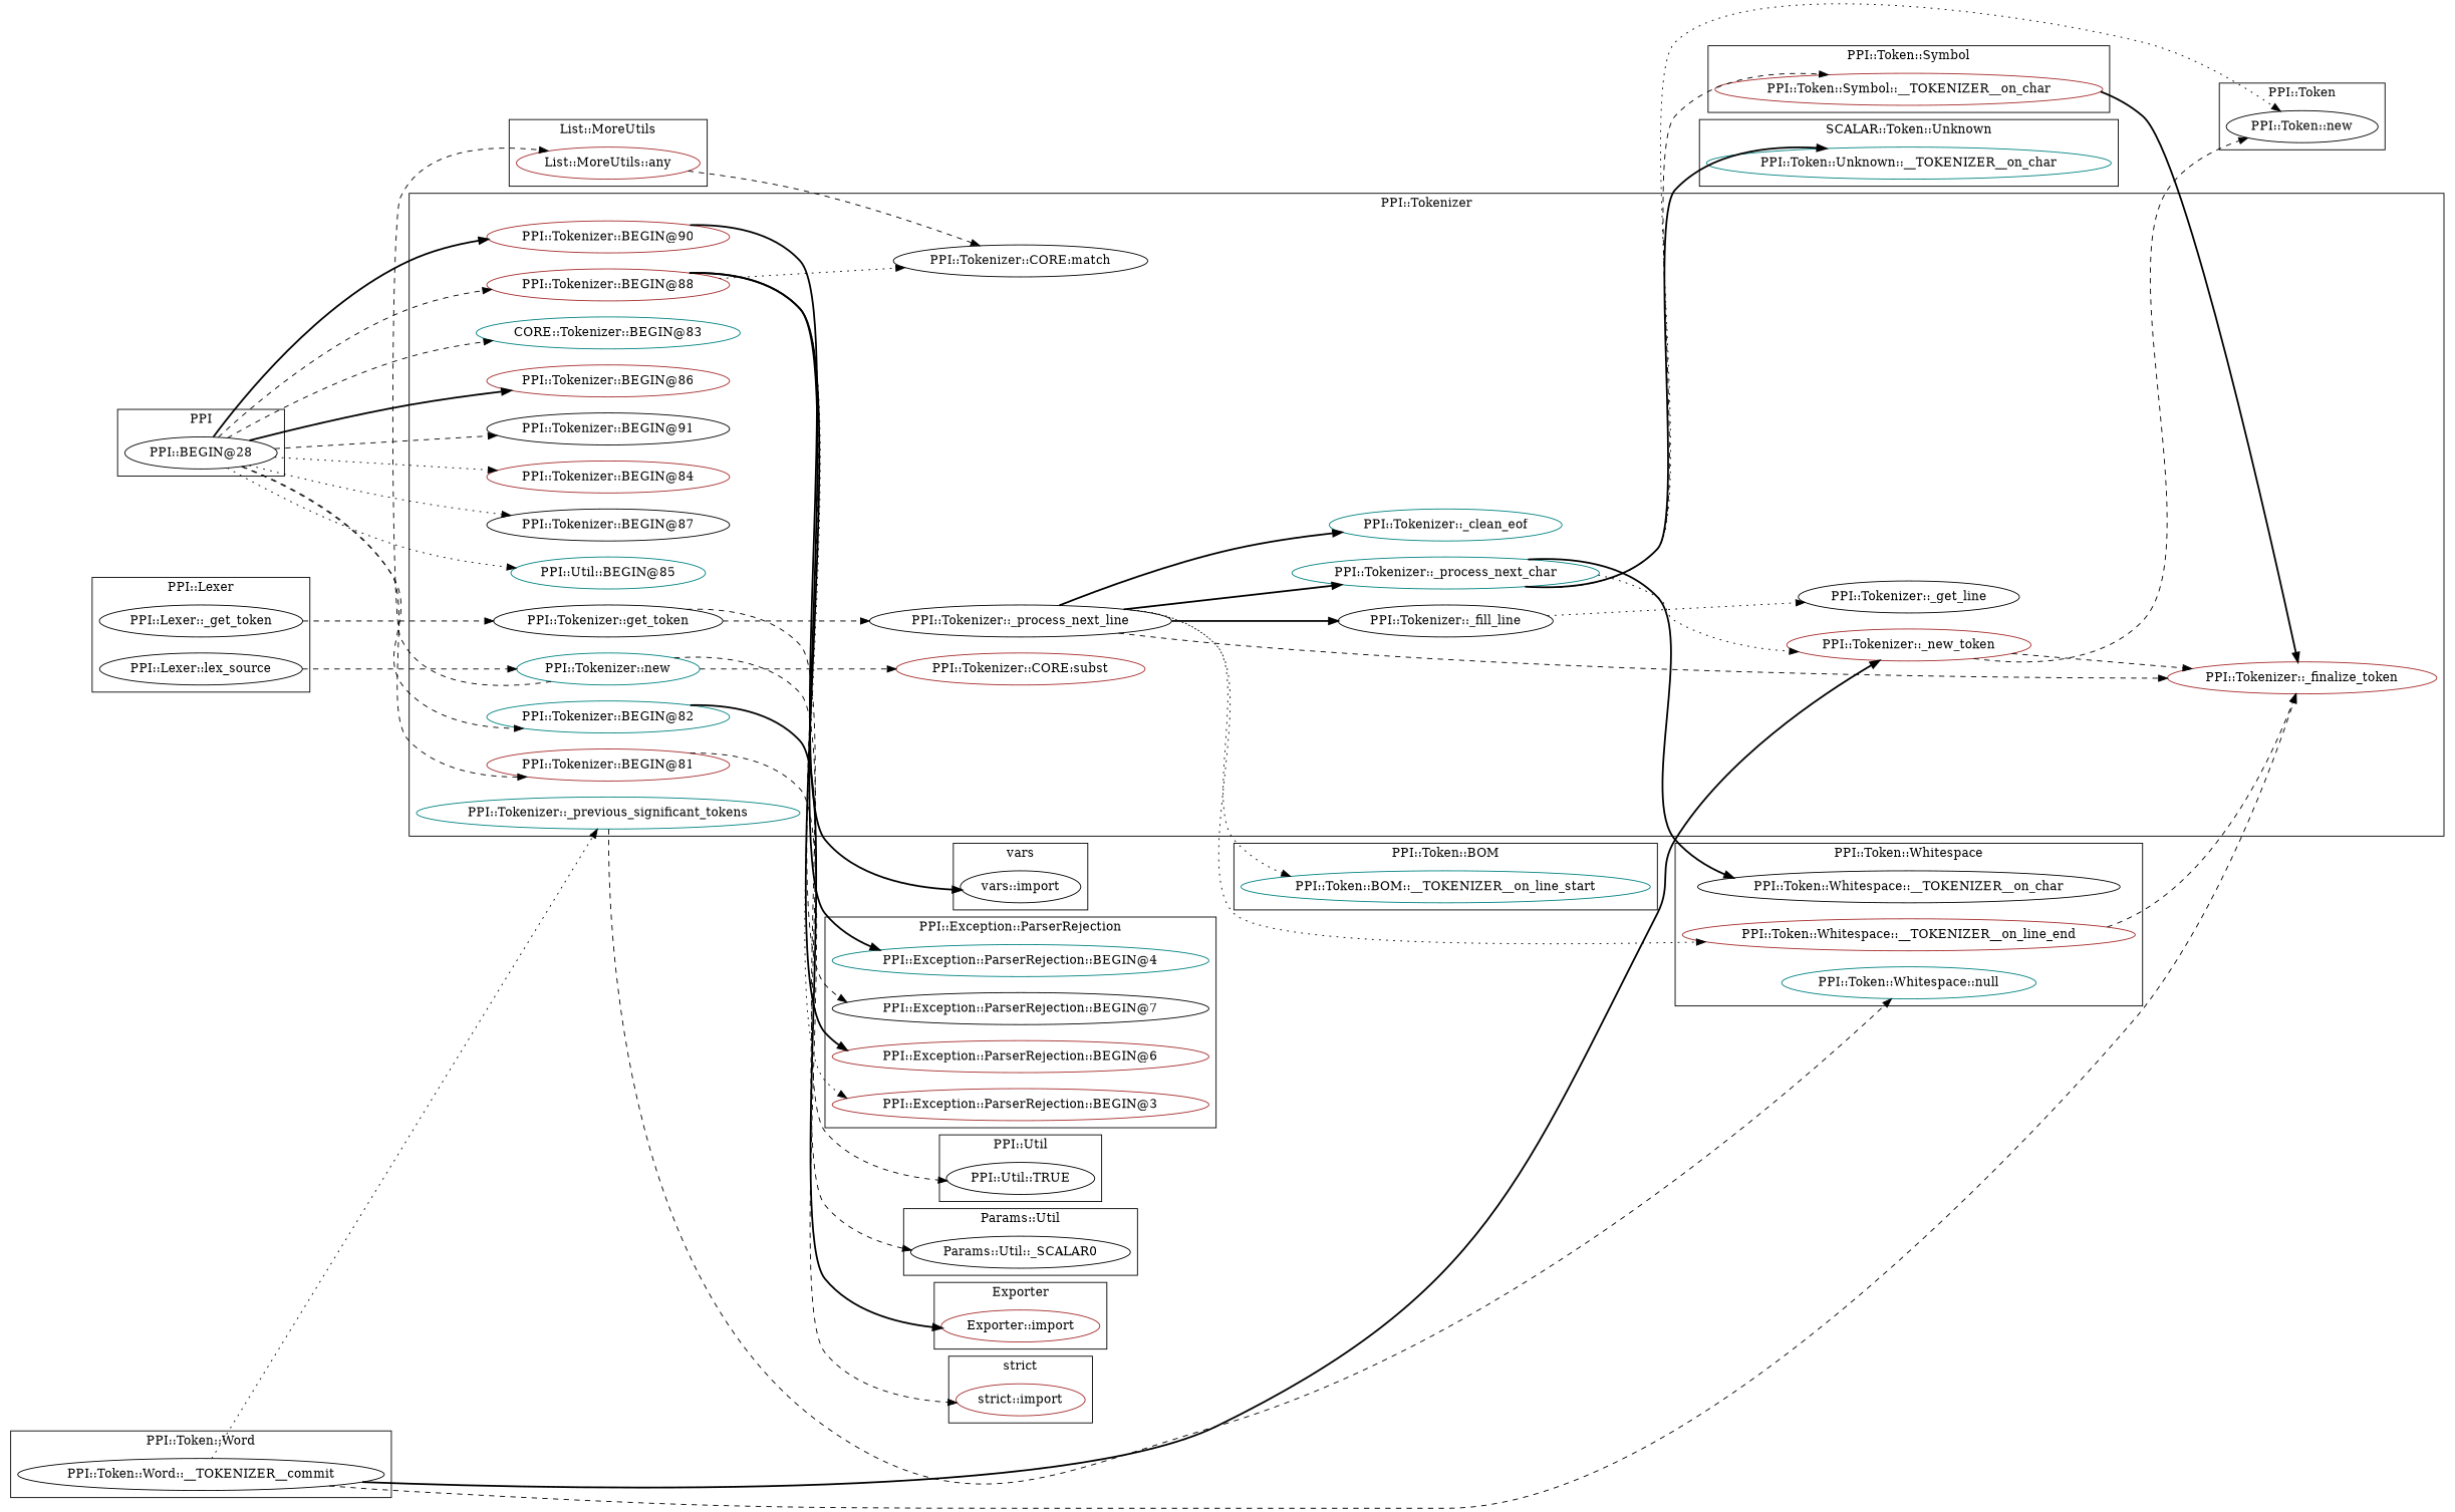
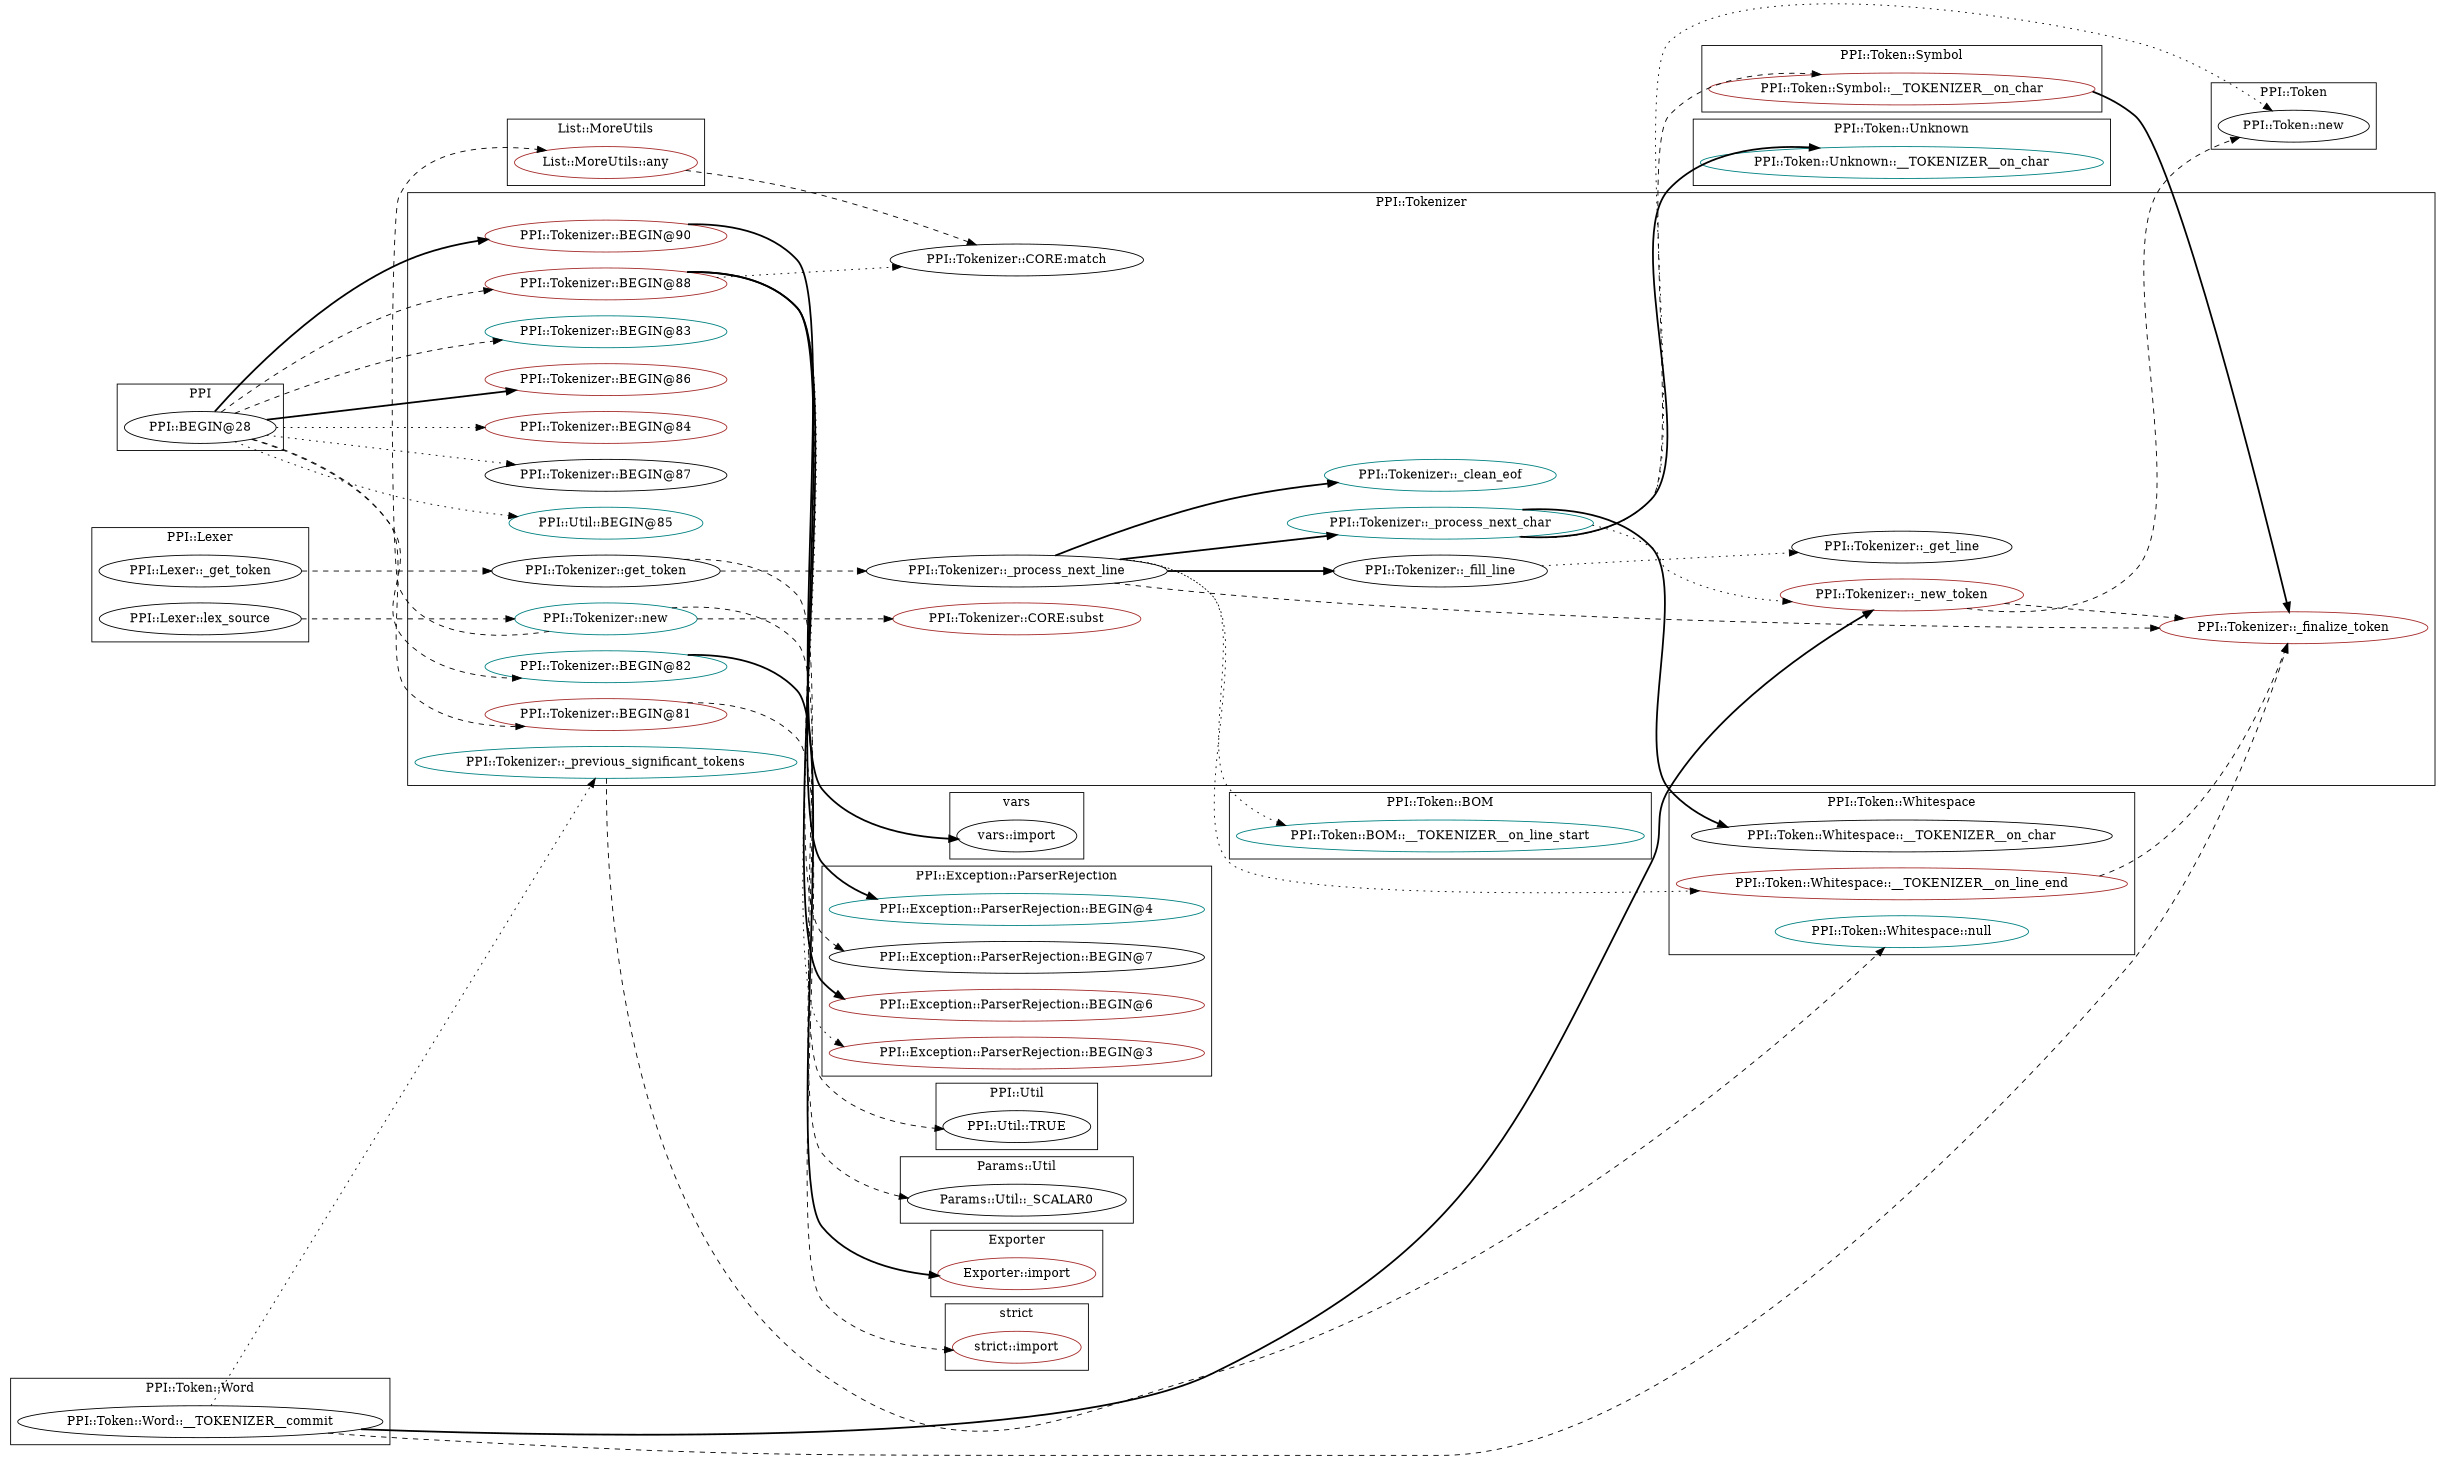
  digraph {
    rankdir=LR
    node [color=black]
    edge [style=dashed]
    "PPI::Exception::ParserRejection::BEGIN@4" [color=teal]
    "PPI::Exception::ParserRejection::BEGIN@7"
    "PPI::Exception::ParserRejection::BEGIN@6" [color=brown]
    "PPI::Exception::ParserRejection::BEGIN@3" [color=brown]
    "PPI::Token::Symbol::__TOKENIZER__on_char" [color=brown]
    "Exporter::import" [color=brown]
    "PPI::Lexer::_get_token"
    "PPI::Lexer::lex_source"
    "PPI::Token::Word::__TOKENIZER__commit"
    "List::MoreUtils::any" [color=brown]
    "PPI::Token::new"
    "PPI::Tokenizer::_new_token" [color=brown]
    "PPI::Tokenizer::_process_next_char" [color=teal]
    "PPI::Tokenizer::get_token"
    "PPI::Tokenizer::new" [color=teal]
    "PPI::Tokenizer::BEGIN@86" [color=brown]
    "PPI::Tokenizer::_process_next_line"
    "PPI::Tokenizer::_finalize_token" [color=brown]
    "PPI::Tokenizer::_fill_line"
    "PPI::Tokenizer::CORE:match"
-   "PPI::Tokenizer::BEGIN@91"
    "PPI::Tokenizer::BEGIN@84" [color=brown]
    "PPI::Tokenizer::BEGIN@87"
    "PPI::Tokenizer::_clean_eof" [color=teal]
    "PPI::Tokenizer::BEGIN@88" [color=brown]
    "PPI::Tokenizer::_get_line"
    "PPI::Tokenizer::BEGIN@82" [color=teal]
    n28 [color=teal label="PPI::Util::BEGIN@85"]
    "PPI::Tokenizer::BEGIN@81" [color=brown]
    "PPI::Tokenizer::_previous_significant_tokens" [color=teal]
-   "PPI::Tokenizer::BEGIN@83" [color=teal label="CORE::Tokenizer::BEGIN@83"]
+   "PPI::Tokenizer::BEGIN@83" [color=teal]
    "PPI::Tokenizer::BEGIN@90" [color=brown]
    "PPI::Tokenizer::CORE:subst" [color=brown]
    "Params::Util::_SCALAR0"
    "PPI::Token::Whitespace::null" [color=teal]
    "PPI::Token::Whitespace::__TOKENIZER__on_char"
    "PPI::Token::Whitespace::__TOKENIZER__on_line_end" [color=brown]
    "PPI::Util::TRUE"
    "PPI::Token::Unknown::__TOKENIZER__on_char" [color=teal]
    "PPI::Token::BOM::__TOKENIZER__on_line_start" [color=teal]
    "vars::import"
    "strict::import" [color=brown]
    "PPI::BEGIN@28"
    subgraph cluster_1 {
      label="PPI::Exception::ParserRejection"
      "PPI::Exception::ParserRejection::BEGIN@4"
      "PPI::Exception::ParserRejection::BEGIN@7"
      "PPI::Exception::ParserRejection::BEGIN@6"
      "PPI::Exception::ParserRejection::BEGIN@3"
    }
    subgraph cluster_2 {
      label="PPI::Token::Symbol"
      "PPI::Token::Symbol::__TOKENIZER__on_char"
    }
    subgraph cluster_3 {
      label=Exporter
      "Exporter::import"
    }
    subgraph cluster_4 {
      label="PPI::Lexer"
      "PPI::Lexer::_get_token"
      "PPI::Lexer::lex_source"
    }
    subgraph cluster_5 {
      label="PPI::Token::Word"
      "PPI::Token::Word::__TOKENIZER__commit"
    }
    subgraph cluster_6 {
      label="List::MoreUtils"
      "List::MoreUtils::any"
    }
    subgraph cluster_7 {
      label="PPI::Token"
      "PPI::Token::new"
    }
    subgraph cluster_8 {
      label="PPI::Tokenizer"
      "PPI::Tokenizer::_new_token"
      "PPI::Tokenizer::_process_next_char"
      "PPI::Tokenizer::get_token"
      "PPI::Tokenizer::new"
      "PPI::Tokenizer::BEGIN@86"
      "PPI::Tokenizer::_process_next_line"
      "PPI::Tokenizer::_finalize_token"
      "PPI::Tokenizer::_fill_line"
      "PPI::Tokenizer::CORE:match"
-     "PPI::Tokenizer::BEGIN@91"
      "PPI::Tokenizer::BEGIN@84"
      "PPI::Tokenizer::BEGIN@87"
      "PPI::Tokenizer::_clean_eof"
      "PPI::Tokenizer::BEGIN@88"
      "PPI::Tokenizer::_get_line"
      "PPI::Tokenizer::BEGIN@82"
      n28
      "PPI::Tokenizer::BEGIN@81"
      "PPI::Tokenizer::_previous_significant_tokens"
      "PPI::Tokenizer::BEGIN@83"
      "PPI::Tokenizer::BEGIN@90"
      "PPI::Tokenizer::CORE:subst"
    }
    subgraph cluster_9 {
      label="Params::Util"
      "Params::Util::_SCALAR0"
    }
    subgraph cluster_10 {
      label="PPI::Token::Whitespace"
      "PPI::Token::Whitespace::null"
      "PPI::Token::Whitespace::__TOKENIZER__on_char"
      "PPI::Token::Whitespace::__TOKENIZER__on_line_end"
    }
    subgraph cluster_11 {
      label="PPI::Util"
      "PPI::Util::TRUE"
    }
    subgraph cluster_12 {
-     label="SCALAR::Token::Unknown"
+     label="PPI::Token::Unknown"
      "PPI::Token::Unknown::__TOKENIZER__on_char"
    }
    subgraph cluster_13 {
      label="PPI::Token::BOM"
      "PPI::Token::BOM::__TOKENIZER__on_line_start"
    }
    subgraph cluster_14 {
      label=vars
      "vars::import"
    }
    subgraph cluster_15 {
      label="strict"
      "strict::import"
    }
    subgraph cluster_16 {
      label=PPI
      "PPI::BEGIN@28"
    }
    "PPI::Token::Symbol::__TOKENIZER__on_char" -> "PPI::Tokenizer::_finalize_token" [style=bold]
    "PPI::Lexer::_get_token" -> "PPI::Tokenizer::get_token"
    "PPI::Lexer::lex_source" -> "PPI::Tokenizer::new"
    "PPI::Token::Word::__TOKENIZER__commit" -> "PPI::Tokenizer::_new_token" [style=bold]
    "PPI::Token::Word::__TOKENIZER__commit" -> "PPI::Tokenizer::_finalize_token"
    "PPI::Token::Word::__TOKENIZER__commit" -> "PPI::Tokenizer::_previous_significant_tokens" [style=dotted]
    "List::MoreUtils::any" -> "PPI::Tokenizer::CORE:match"
    "PPI::Tokenizer::_new_token" -> "PPI::Token::new"
    "PPI::Tokenizer::_new_token" -> "PPI::Tokenizer::_finalize_token"
    "PPI::Tokenizer::_process_next_char" -> "PPI::Token::Symbol::__TOKENIZER__on_char"
    "PPI::Tokenizer::_process_next_char" -> "PPI::Token::new" [style=dotted]
    "PPI::Tokenizer::_process_next_char" -> "PPI::Tokenizer::_new_token" [style=dotted]
    "PPI::Tokenizer::_process_next_char" -> "PPI::Token::Whitespace::__TOKENIZER__on_char" [style=bold]
    "PPI::Tokenizer::_process_next_char" -> "PPI::Token::Unknown::__TOKENIZER__on_char" [style=bold]
    "PPI::Tokenizer::get_token" -> "PPI::Tokenizer::_process_next_line"
    "PPI::Tokenizer::get_token" -> "PPI::Util::TRUE"
    "PPI::Tokenizer::new" -> "List::MoreUtils::any"
    "PPI::Tokenizer::new" -> "PPI::Tokenizer::CORE:subst"
    "PPI::Tokenizer::new" -> "Params::Util::_SCALAR0"
    "PPI::Tokenizer::_process_next_line" -> "PPI::Tokenizer::_process_next_char" [style=bold]
    "PPI::Tokenizer::_process_next_line" -> "PPI::Tokenizer::_finalize_token"
    "PPI::Tokenizer::_process_next_line" -> "PPI::Tokenizer::_fill_line" [style=bold]
    "PPI::Tokenizer::_process_next_line" -> "PPI::Tokenizer::_clean_eof" [style=bold]
    "PPI::Tokenizer::_process_next_line" -> "PPI::Token::Whitespace::__TOKENIZER__on_line_end" [style=dotted]
    "PPI::Tokenizer::_process_next_line" -> "PPI::Token::BOM::__TOKENIZER__on_line_start" [style=dotted]
    "PPI::Tokenizer::_fill_line" -> "PPI::Tokenizer::_get_line" [style=dotted]
    "PPI::Tokenizer::BEGIN@88" -> "PPI::Exception::ParserRejection::BEGIN@4" [style=bold]
    "PPI::Tokenizer::BEGIN@88" -> "PPI::Exception::ParserRejection::BEGIN@7"
    "PPI::Tokenizer::BEGIN@88" -> "PPI::Exception::ParserRejection::BEGIN@6" [style=bold]
    "PPI::Tokenizer::BEGIN@88" -> "PPI::Exception::ParserRejection::BEGIN@3" [style=dotted]
    "PPI::Tokenizer::BEGIN@88" -> "PPI::Tokenizer::CORE:match" [style=dotted]
    "PPI::Tokenizer::BEGIN@82" -> "Exporter::import" [style=bold]
    "PPI::Tokenizer::BEGIN@81" -> "strict::import"
    "PPI::Tokenizer::_previous_significant_tokens" -> "PPI::Token::Whitespace::null"
    "PPI::Tokenizer::BEGIN@90" -> "vars::import" [style=bold]
    "PPI::Token::Whitespace::__TOKENIZER__on_line_end" -> "PPI::Tokenizer::_finalize_token"
    "PPI::BEGIN@28" -> "PPI::Tokenizer::BEGIN@86" [style=bold]
-   "PPI::BEGIN@28" -> "PPI::Tokenizer::BEGIN@91"
    "PPI::BEGIN@28" -> "PPI::Tokenizer::BEGIN@84" [style=dotted]
    "PPI::BEGIN@28" -> "PPI::Tokenizer::BEGIN@87" [style=dotted]
    "PPI::BEGIN@28" -> "PPI::Tokenizer::BEGIN@88"
    "PPI::BEGIN@28" -> "PPI::Tokenizer::BEGIN@82"
    "PPI::BEGIN@28" -> n28 [style=dotted]
    "PPI::BEGIN@28" -> "PPI::Tokenizer::BEGIN@81"
    "PPI::BEGIN@28" -> "PPI::Tokenizer::BEGIN@83"
    "PPI::BEGIN@28" -> "PPI::Tokenizer::BEGIN@90" [style=bold]
  }
